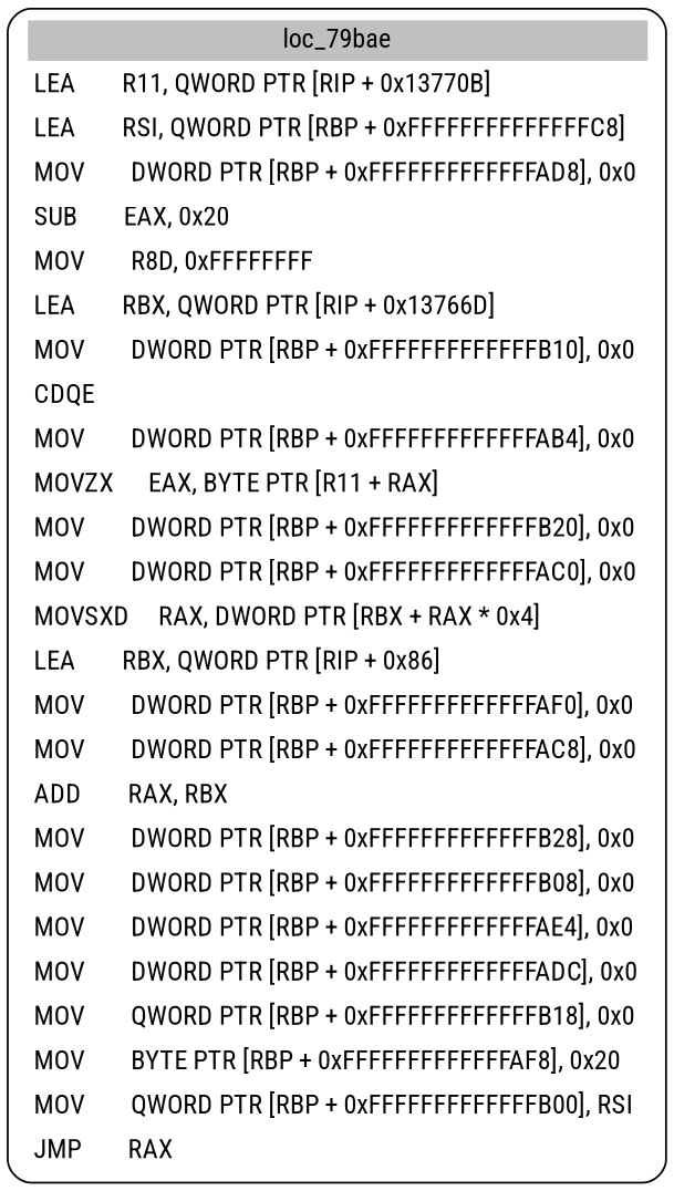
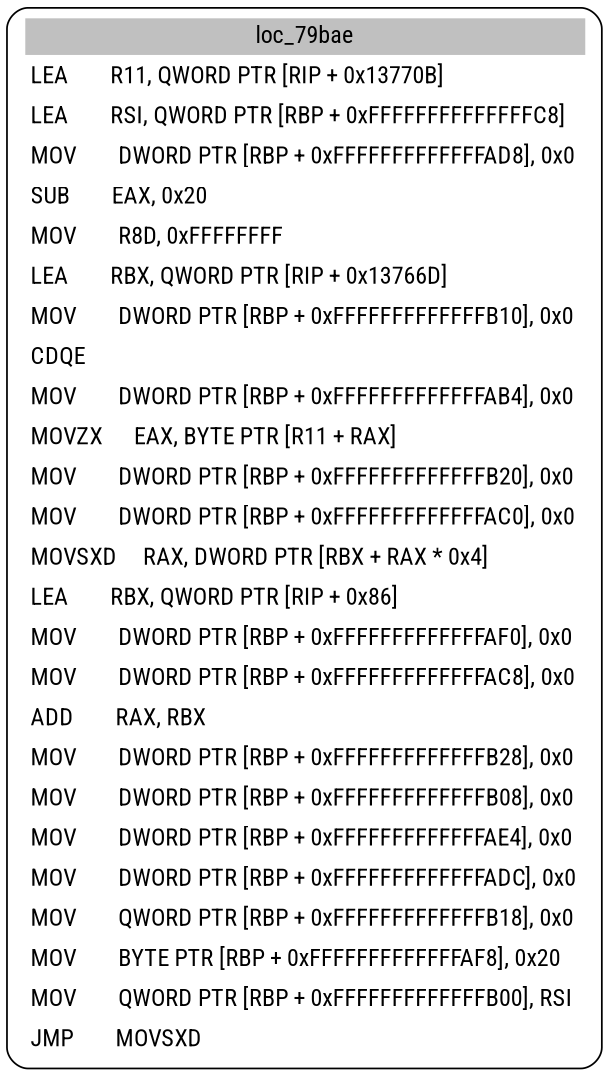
  digraph {
    fontname="Roboto Condensed"
-   n1 [fontname="Roboto Condensed" label=<<table border="0" cellborder="0" cellpadding="3"><tr><td align="center" colspan="2" bgcolor="grey">loc_79bae</td></tr><tr><td align="left">LEA        R11, QWORD PTR [RIP + 0x13770B]</td></tr><tr><td align="left">LEA        RSI, QWORD PTR [RBP + 0xFFFFFFFFFFFFFFC8]</td></tr><tr><td align="left">MOV        DWORD PTR [RBP + 0xFFFFFFFFFFFFFAD8], 0x0</td></tr><tr><td align="left">SUB        EAX, 0x20</td></tr><tr><td align="left">MOV        R8D, 0xFFFFFFFF</td></tr><tr><td align="left">LEA        RBX, QWORD PTR [RIP + 0x13766D]</td></tr><tr><td align="left">MOV        DWORD PTR [RBP + 0xFFFFFFFFFFFFFB10], 0x0</td></tr><tr><td align="left">CDQE       </td></tr><tr><td align="left">MOV        DWORD PTR [RBP + 0xFFFFFFFFFFFFFAB4], 0x0</td></tr><tr><td align="left">MOVZX      EAX, BYTE PTR [R11 + RAX]</td></tr><tr><td align="left">MOV        DWORD PTR [RBP + 0xFFFFFFFFFFFFFB20], 0x0</td></tr><tr><td align="left">MOV        DWORD PTR [RBP + 0xFFFFFFFFFFFFFAC0], 0x0</td></tr><tr><td align="left">MOVSXD     RAX, DWORD PTR [RBX + RAX * 0x4]</td></tr><tr><td align="left">LEA        RBX, QWORD PTR [RIP + 0x86]</td></tr><tr><td align="left">MOV        DWORD PTR [RBP + 0xFFFFFFFFFFFFFAF0], 0x0</td></tr><tr><td align="left">MOV        DWORD PTR [RBP + 0xFFFFFFFFFFFFFAC8], 0x0</td></tr><tr><td align="left">ADD        RAX, RBX</td></tr><tr><td align="left">MOV        DWORD PTR [RBP + 0xFFFFFFFFFFFFFB28], 0x0</td></tr><tr><td align="left">MOV        DWORD PTR [RBP + 0xFFFFFFFFFFFFFB08], 0x0</td></tr><tr><td align="left">MOV        DWORD PTR [RBP + 0xFFFFFFFFFFFFFAE4], 0x0</td></tr><tr><td align="left">MOV        DWORD PTR [RBP + 0xFFFFFFFFFFFFFADC], 0x0</td></tr><tr><td align="left">MOV        QWORD PTR [RBP + 0xFFFFFFFFFFFFFB18], 0x0</td></tr><tr><td align="left">MOV        BYTE PTR [RBP + 0xFFFFFFFFFFFFFAF8], 0x20</td></tr><tr><td align="left">MOV        QWORD PTR [RBP + 0xFFFFFFFFFFFFFB00], RSI</td></tr><tr><td align="left">JMP        RAX</td></tr></table>> shape=Mrecord]
+   n1 [fontname="Roboto Condensed" label=<<table border="0" cellborder="0" cellpadding="3"><tr><td align="center" colspan="2" bgcolor="grey">loc_79bae</td></tr><tr><td align="left">LEA        R11, QWORD PTR [RIP + 0x13770B]</td></tr><tr><td align="left">LEA        RSI, QWORD PTR [RBP + 0xFFFFFFFFFFFFFFC8]</td></tr><tr><td align="left">MOV        DWORD PTR [RBP + 0xFFFFFFFFFFFFFAD8], 0x0</td></tr><tr><td align="left">SUB        EAX, 0x20</td></tr><tr><td align="left">MOV        R8D, 0xFFFFFFFF</td></tr><tr><td align="left">LEA        RBX, QWORD PTR [RIP + 0x13766D]</td></tr><tr><td align="left">MOV        DWORD PTR [RBP + 0xFFFFFFFFFFFFFB10], 0x0</td></tr><tr><td align="left">CDQE       </td></tr><tr><td align="left">MOV        DWORD PTR [RBP + 0xFFFFFFFFFFFFFAB4], 0x0</td></tr><tr><td align="left">MOVZX      EAX, BYTE PTR [R11 + RAX]</td></tr><tr><td align="left">MOV        DWORD PTR [RBP + 0xFFFFFFFFFFFFFB20], 0x0</td></tr><tr><td align="left">MOV        DWORD PTR [RBP + 0xFFFFFFFFFFFFFAC0], 0x0</td></tr><tr><td align="left">MOVSXD     RAX, DWORD PTR [RBX + RAX * 0x4]</td></tr><tr><td align="left">LEA        RBX, QWORD PTR [RIP + 0x86]</td></tr><tr><td align="left">MOV        DWORD PTR [RBP + 0xFFFFFFFFFFFFFAF0], 0x0</td></tr><tr><td align="left">MOV        DWORD PTR [RBP + 0xFFFFFFFFFFFFFAC8], 0x0</td></tr><tr><td align="left">ADD        RAX, RBX</td></tr><tr><td align="left">MOV        DWORD PTR [RBP + 0xFFFFFFFFFFFFFB28], 0x0</td></tr><tr><td align="left">MOV        DWORD PTR [RBP + 0xFFFFFFFFFFFFFB08], 0x0</td></tr><tr><td align="left">MOV        DWORD PTR [RBP + 0xFFFFFFFFFFFFFAE4], 0x0</td></tr><tr><td align="left">MOV        DWORD PTR [RBP + 0xFFFFFFFFFFFFFADC], 0x0</td></tr><tr><td align="left">MOV        QWORD PTR [RBP + 0xFFFFFFFFFFFFFB18], 0x0</td></tr><tr><td align="left">MOV        BYTE PTR [RBP + 0xFFFFFFFFFFFFFAF8], 0x20</td></tr><tr><td align="left">MOV        QWORD PTR [RBP + 0xFFFFFFFFFFFFFB00], RSI</td></tr><tr><td align="left">JMP        MOVSXD</td></tr></table>> shape=Mrecord]
  }
